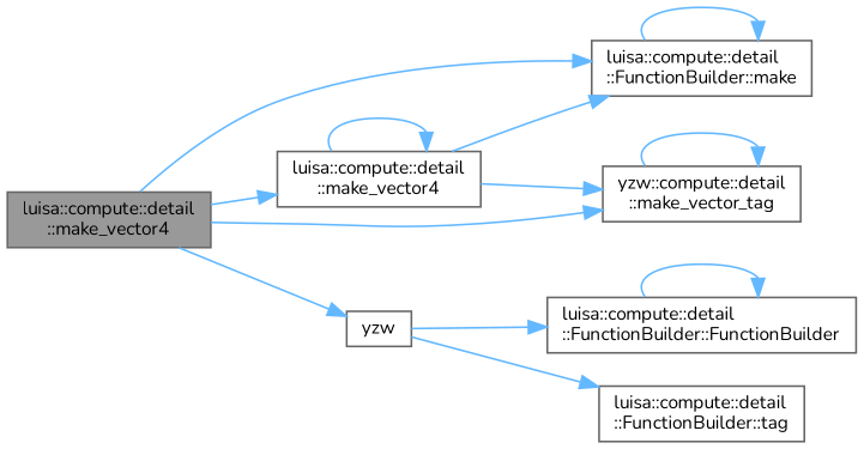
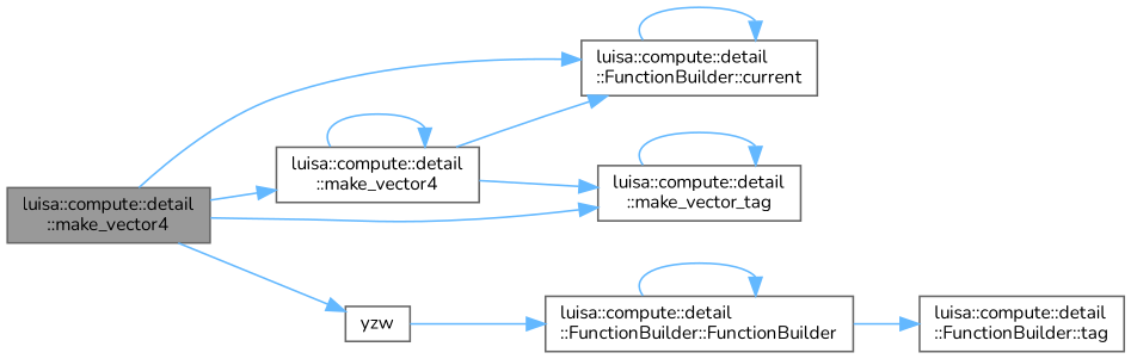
  digraph {
    fontname=Nunito
    rankdir=LR
    node [color=grey40 fillcolor=white fontname=Nunito fontsize=10 shape=box style=filled]
    edge [color=steelblue1 fontname=Nunito fontsize=10 labelfontname=Helvetica labelfontsize=10 style=solid]
    n1 [color=gray40 fillcolor=grey60 fontcolor=black height=0.2 label="luisa::compute::detail\l::make_vector4" width=0.4]
-   n2 [height=0.2 label="luisa::compute::detail\l::FunctionBuilder::make" width=0.4]
+   n2 [height=0.2 label="luisa::compute::detail\l::FunctionBuilder::current" width=0.4]
    n3 [height=0.2 label="luisa::compute::detail\l::make_vector4" width=0.4]
-   n4 [height=0.2 label="yzw::compute::detail\l::make_vector_tag" width=0.4]
+   n4 [height=0.2 label="luisa::compute::detail\l::make_vector_tag" width=0.4]
    n5 [height=0.2 label=yzw width=0.4]
    n6 [height=0.2 label="luisa::compute::detail\l::FunctionBuilder::FunctionBuilder" width=0.4]
    n7 [height=0.2 label="luisa::compute::detail\l::FunctionBuilder::tag" width=0.4]
    n1 -> n2
    n1 -> n3
    n1 -> n4
    n1 -> n5
    n2 -> n2
    n3 -> n2
    n3 -> n3
    n3 -> n4
    n4 -> n4
    n5 -> n6
    n6 -> n6
-   n5 -> n7
+   n6 -> n7
  }
